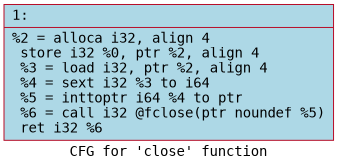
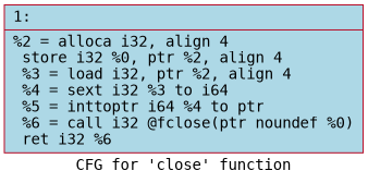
  digraph {
    label="CFG for 'close' function"
    fontname="DejaVu Sans Mono"
-   n1 [color="#b70d28ff" fillcolor=lightblue fontname="DejaVu Sans Mono" label="{1:\l|  %2 = alloca i32, align 4\l  store i32 %0, ptr %2, align 4\l  %3 = load i32, ptr %2, align 4\l  %4 = sext i32 %3 to i64\l  %5 = inttoptr i64 %4 to ptr\l  %6 = call i32 @fclose(ptr noundef %5)\l  ret i32 %6\l}" shape=record style=filled]
+   n1 [color="#b70d28ff" fillcolor=lightblue fontname="DejaVu Sans Mono" label="{1:\l|  %2 = alloca i32, align 4\l  store i32 %0, ptr %2, align 4\l  %3 = load i32, ptr %2, align 4\l  %4 = sext i32 %3 to i64\l  %5 = inttoptr i64 %4 to ptr\l  %6 = call i32 @fclose(ptr noundef %0)\l  ret i32 %6\l}" shape=record style=filled]
  }
